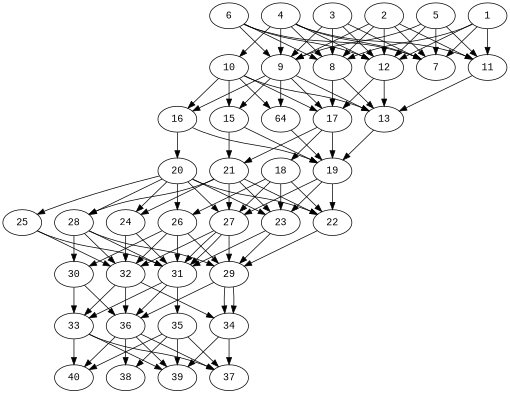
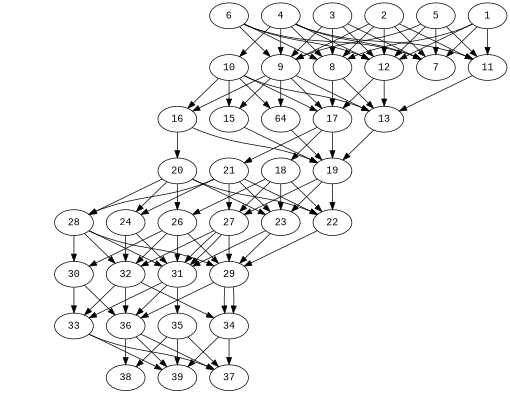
  digraph {
    fontname="Liberation Mono"
    node [alpha=0.10 fontname="Liberation Mono"]
    edge [fontname="Liberation Mono"]
    1 [alpha=0.12 expect_size=8602624]
    7 [alpha=0.18 expect_size=28331008]
    8 [alpha=0.13 expect_size=19169280]
    11 [alpha=0.07 expect_size=38637568]
    12 [alpha=0.07 expect_size=20498432]
    13 [alpha=0.18 expect_size=36276224]
    17 [alpha=0.08 expect_size=25006080]
    19 [alpha=0.02 expect_size=51178496]
    21 [alpha=0.12 expect_size=35356672]
    18 [alpha=0.12 expect_size=20083712]
    2 [alpha=0.07 expect_size=10466304]
    9 [alpha=0.15 expect_size=44646400]
    n13 [alpha=0.17 expect_size=10320896 label=64]
    15 [expect_size=40185856]
    16 [alpha=0.07 expect_size=49705984]
    20 [alpha=0.16 expect_size=38824960]
    3 [alpha=0.09 expect_size=20889600]
    4 [alpha=0.13 expect_size=28211200]
    10 [alpha=0.19 expect_size=37501952]
    5 [alpha=0.04 expect_size=44884992]
    6 [expect_size=46883840]
    22 [expect_size=52355072]
    23 [alpha=0.14 expect_size=21209088]
    27 [alpha=0.06 expect_size=47863808]
    24 [alpha=0.08 expect_size=15357952]
    28 [expect_size=20139008]
    26 [alpha=0.07 expect_size=31645696]
-   25 [alpha=0.19 expect_size=7134208]
    29 [alpha=0.11 expect_size=47733760]
    31 [alpha=0.14 expect_size=43788288]
    32 [expect_size=24337408]
    30 [alpha=0.06 expect_size=5521408]
    34 [alpha=0.09 expect_size=32342016]
    36 [alpha=0.18 expect_size=48689152]
    33 [alpha=0.18 expect_size=46764032]
    35 [alpha=0.14 expect_size=51227648]
    37 [alpha=0.11 expect_size=19185664]
    39 [alpha=0.08 expect_size=9656320]
-   40 [alpha=0.01 expect_size=35775488]
    38 [expect_size=32989184]
    1 -> 7
    1 -> 8
    1 -> 11
    1 -> 12
    8 -> 13
    8 -> 17
    11 -> 13
    12 -> 13
    12 -> 17
    13 -> 19
    17 -> 19
    17 -> 21
    17 -> 18
    19 -> 22
    19 -> 23
    19 -> 27
    21 -> 22
    21 -> 23
    21 -> 27
    21 -> 24
    21 -> 28
    18 -> 22
    18 -> 23
    18 -> 27
    18 -> 26
    2 -> 7
    2 -> 8
    2 -> 11
    2 -> 12
    2 -> 9
    9 -> 13
    9 -> 17
    9 -> n13
    9 -> 15
    9 -> 16
    n13 -> 19
    15 -> 19
-   15 -> 21
    16 -> 19
    16 -> 20
    20 -> 22
    20 -> 23
-   20 -> 27
    20 -> 24
    20 -> 28
    20 -> 26
-   20 -> 25
    3 -> 7
    3 -> 8
    3 -> 12
    3 -> 9
    4 -> 7
    4 -> 8
    4 -> 11
    4 -> 12
    4 -> 9
    4 -> 10
    10 -> 13
    10 -> 17
    10 -> n13
    10 -> 15
    10 -> 16
    5 -> 7
    5 -> 11
    5 -> 12
    5 -> 9
    6 -> 7
    6 -> 8
    6 -> 12
    6 -> 9
    22 -> 29
    23 -> 29
    23 -> 31
    27 -> 29
    27 -> 31
    27 -> 31
    27 -> 32
    24 -> 31
    24 -> 32
    28 -> 29
    28 -> 31
    28 -> 32
    28 -> 30
    26 -> 29
    26 -> 31
    26 -> 32
    26 -> 30
-   25 -> 31
-   25 -> 32
    29 -> 34
    29 -> 34
    29 -> 36
    31 -> 36
    31 -> 33
    31 -> 35
    32 -> 34
    32 -> 36
    32 -> 33
    30 -> 36
    30 -> 33
    34 -> 37
    34 -> 39
    36 -> 37
    36 -> 39
-   36 -> 40
    36 -> 38
    33 -> 37
    33 -> 39
-   33 -> 40
    35 -> 37
    35 -> 39
-   35 -> 40
    35 -> 38
  }
